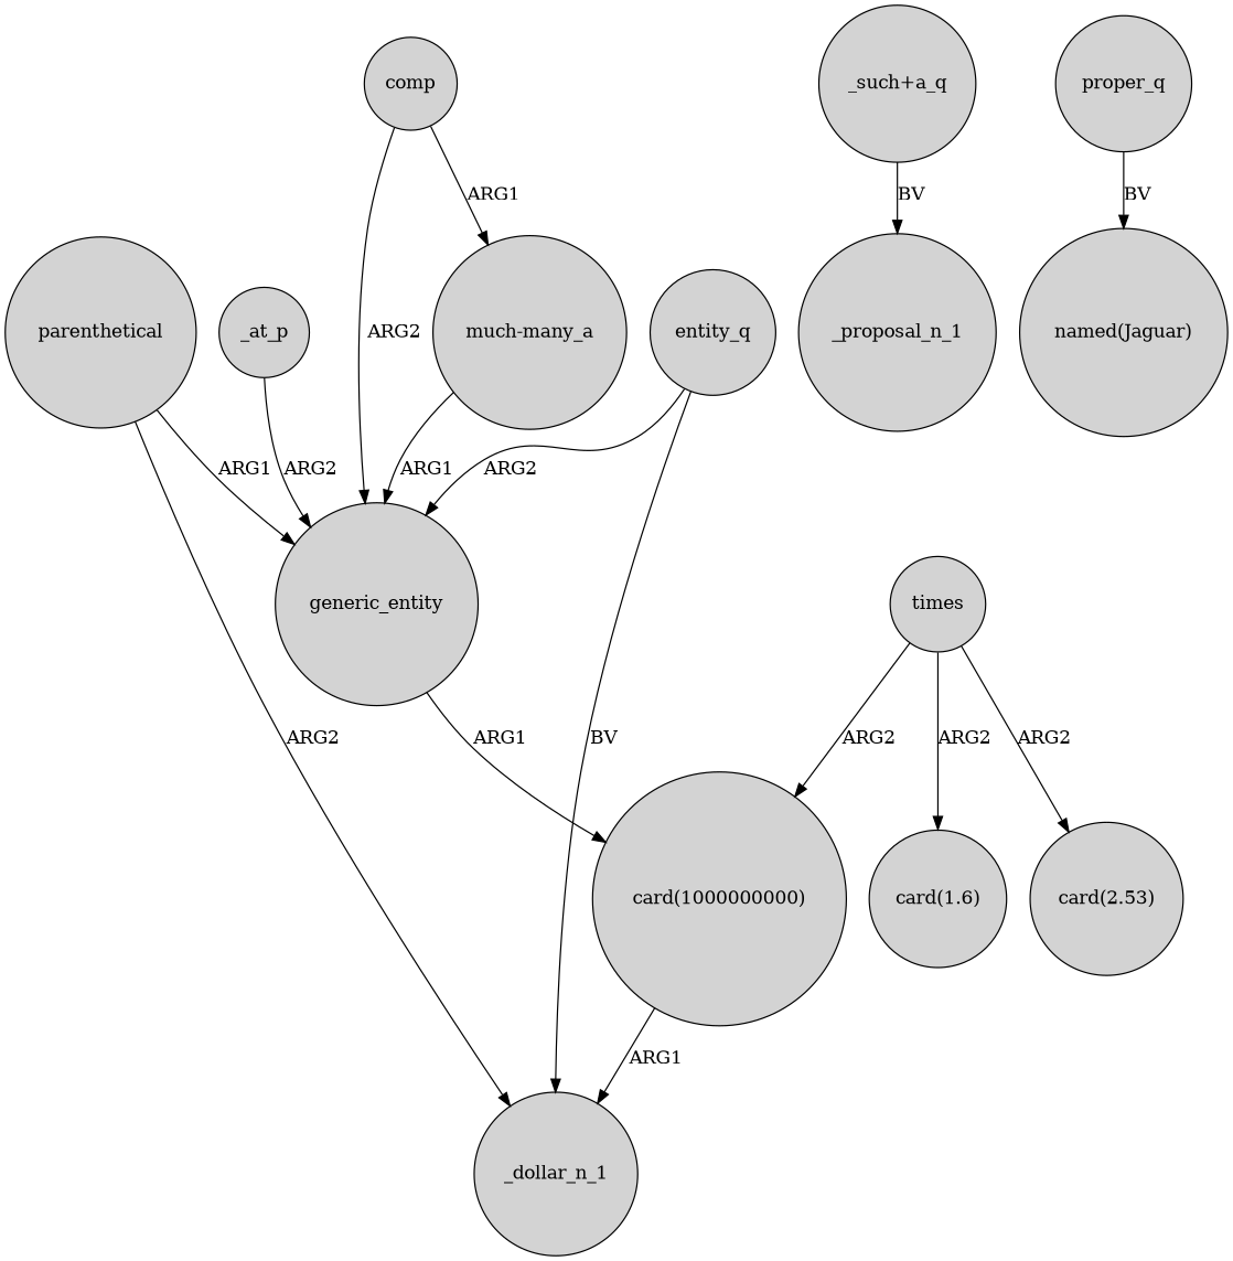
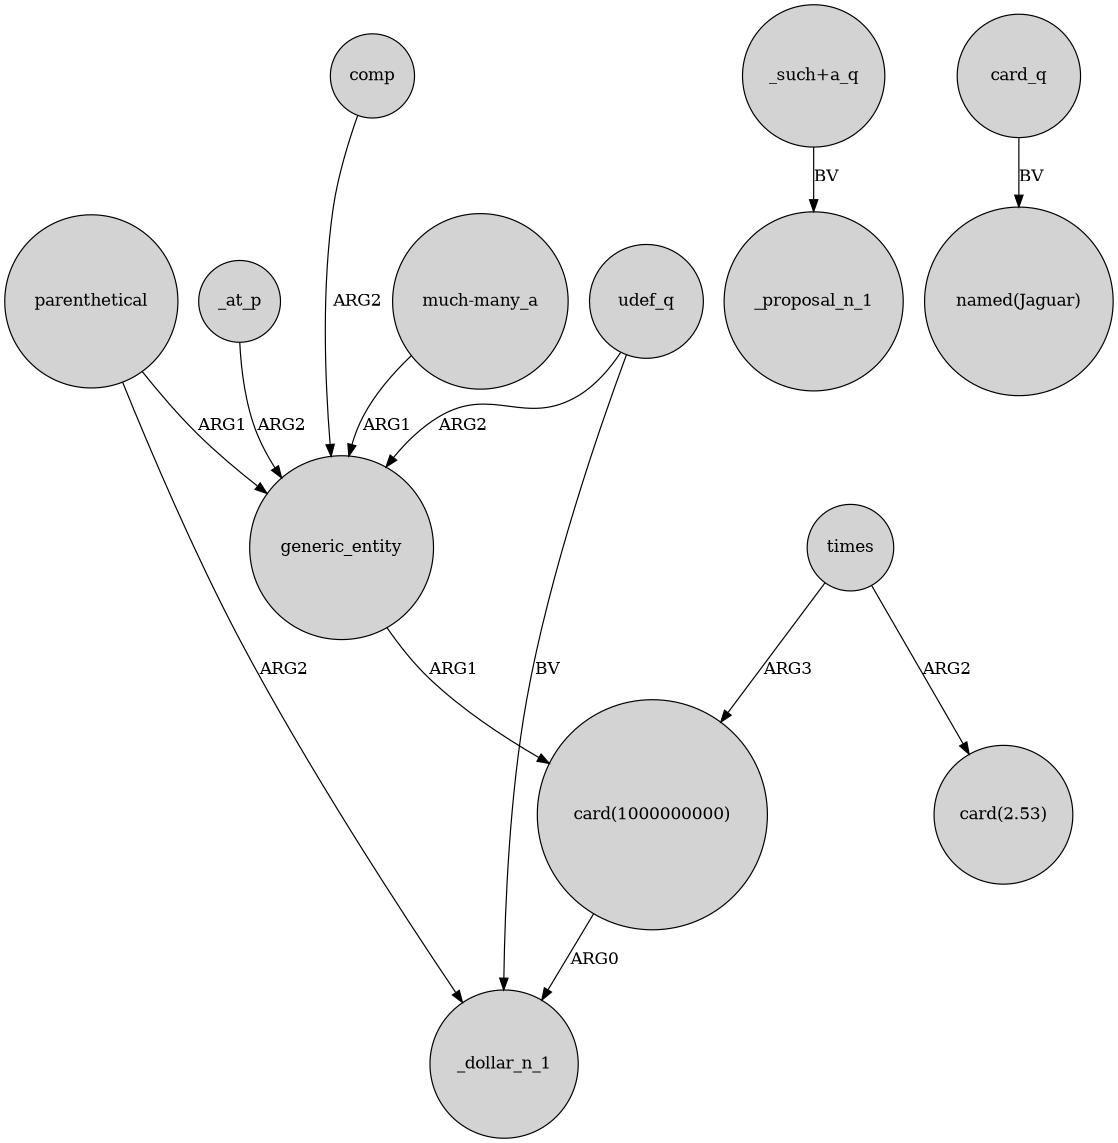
  digraph {
    node [shape=circle style=filled]
    "card(1000000000)"
    _dollar_n_1
    generic_entity
    parenthetical
    "much-many_a"
    _at_p
    "_such+a_q"
    _proposal_n_1
    comp
    times
-   "card(1.6)"
    "card(2.53)"
-   udef_q [label=entity_q]
-   proper_q
+   udef_q
+   proper_q [label=card_q]
    "named(Jaguar)"
-   "card(1000000000)" -> _dollar_n_1 [label=ARG1]
+   "card(1000000000)" -> _dollar_n_1 [label=ARG0]
    generic_entity -> "card(1000000000)" [label=ARG1]
    parenthetical -> _dollar_n_1 [label=ARG2]
    parenthetical -> generic_entity [label=ARG1]
    "much-many_a" -> generic_entity [label=ARG1]
    _at_p -> generic_entity [label=ARG2]
    "_such+a_q" -> _proposal_n_1 [label=BV]
    comp -> generic_entity [label=ARG2]
-   comp -> "much-many_a" [label=ARG1]
-   times -> "card(1000000000)" [label=ARG2]
-   times -> "card(1.6)" [label=ARG2]
+   times -> "card(1000000000)" [label=ARG3]
    times -> "card(2.53)" [label=ARG2]
    udef_q -> _dollar_n_1 [label=BV]
    udef_q -> generic_entity [label=ARG2]
    proper_q -> "named(Jaguar)" [label=BV]
  }
